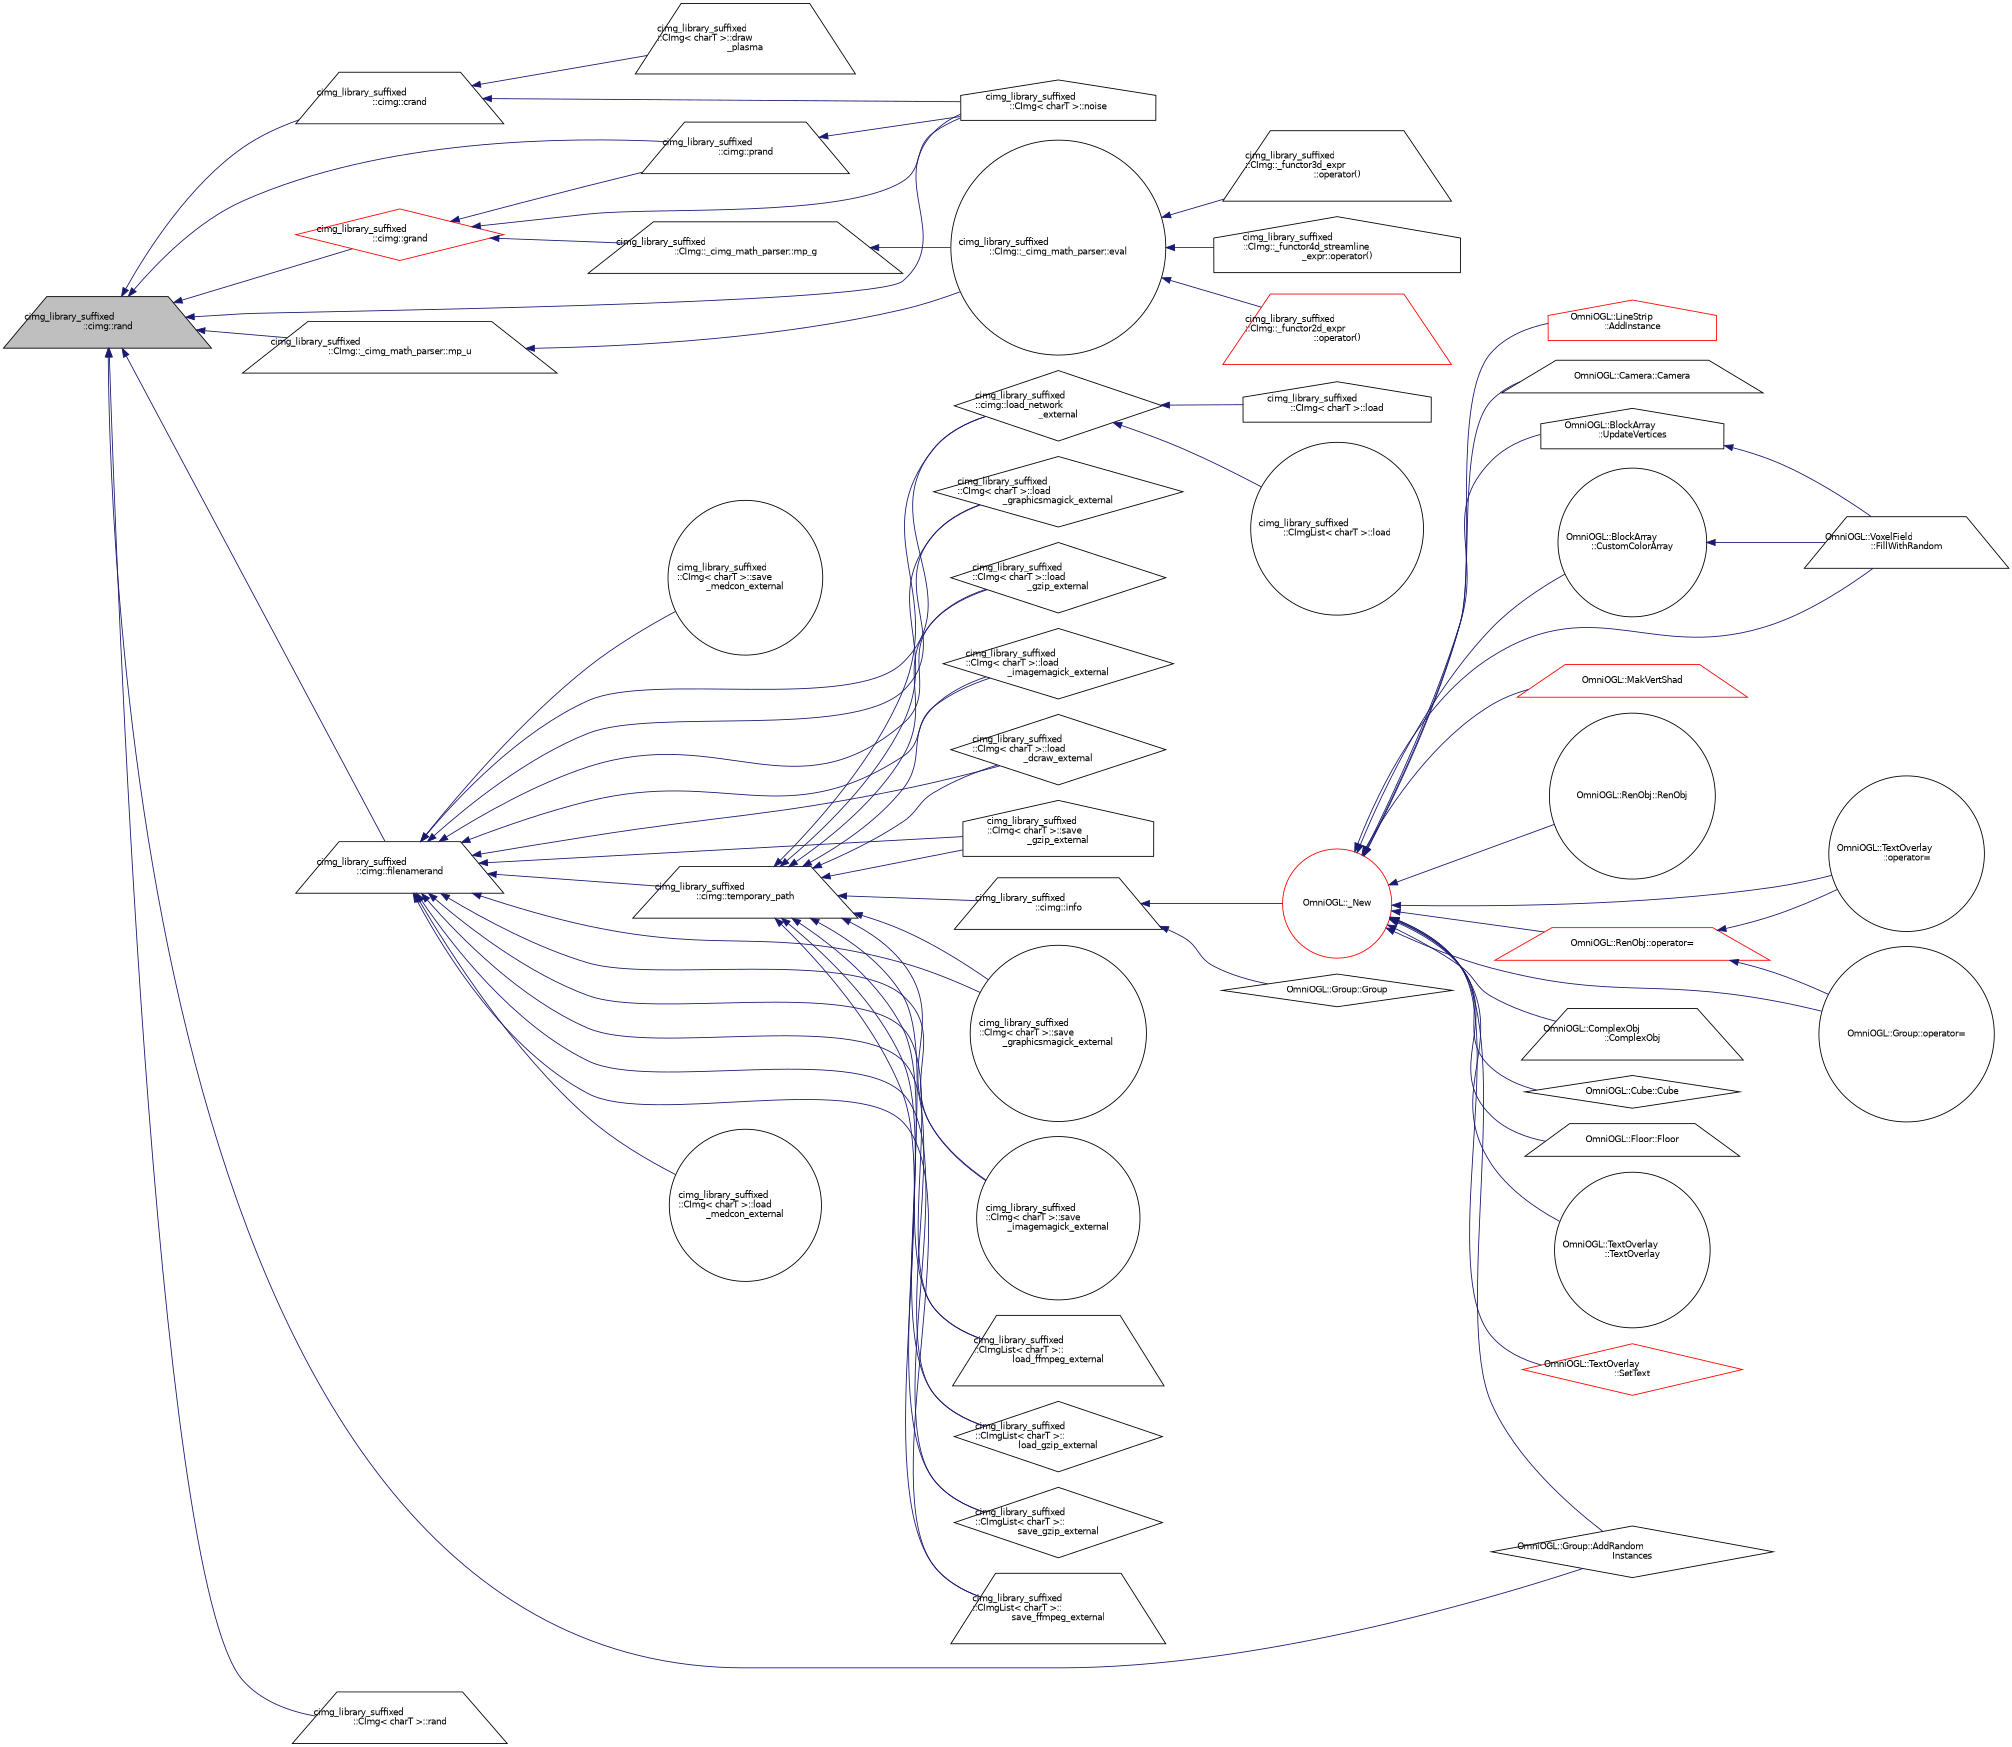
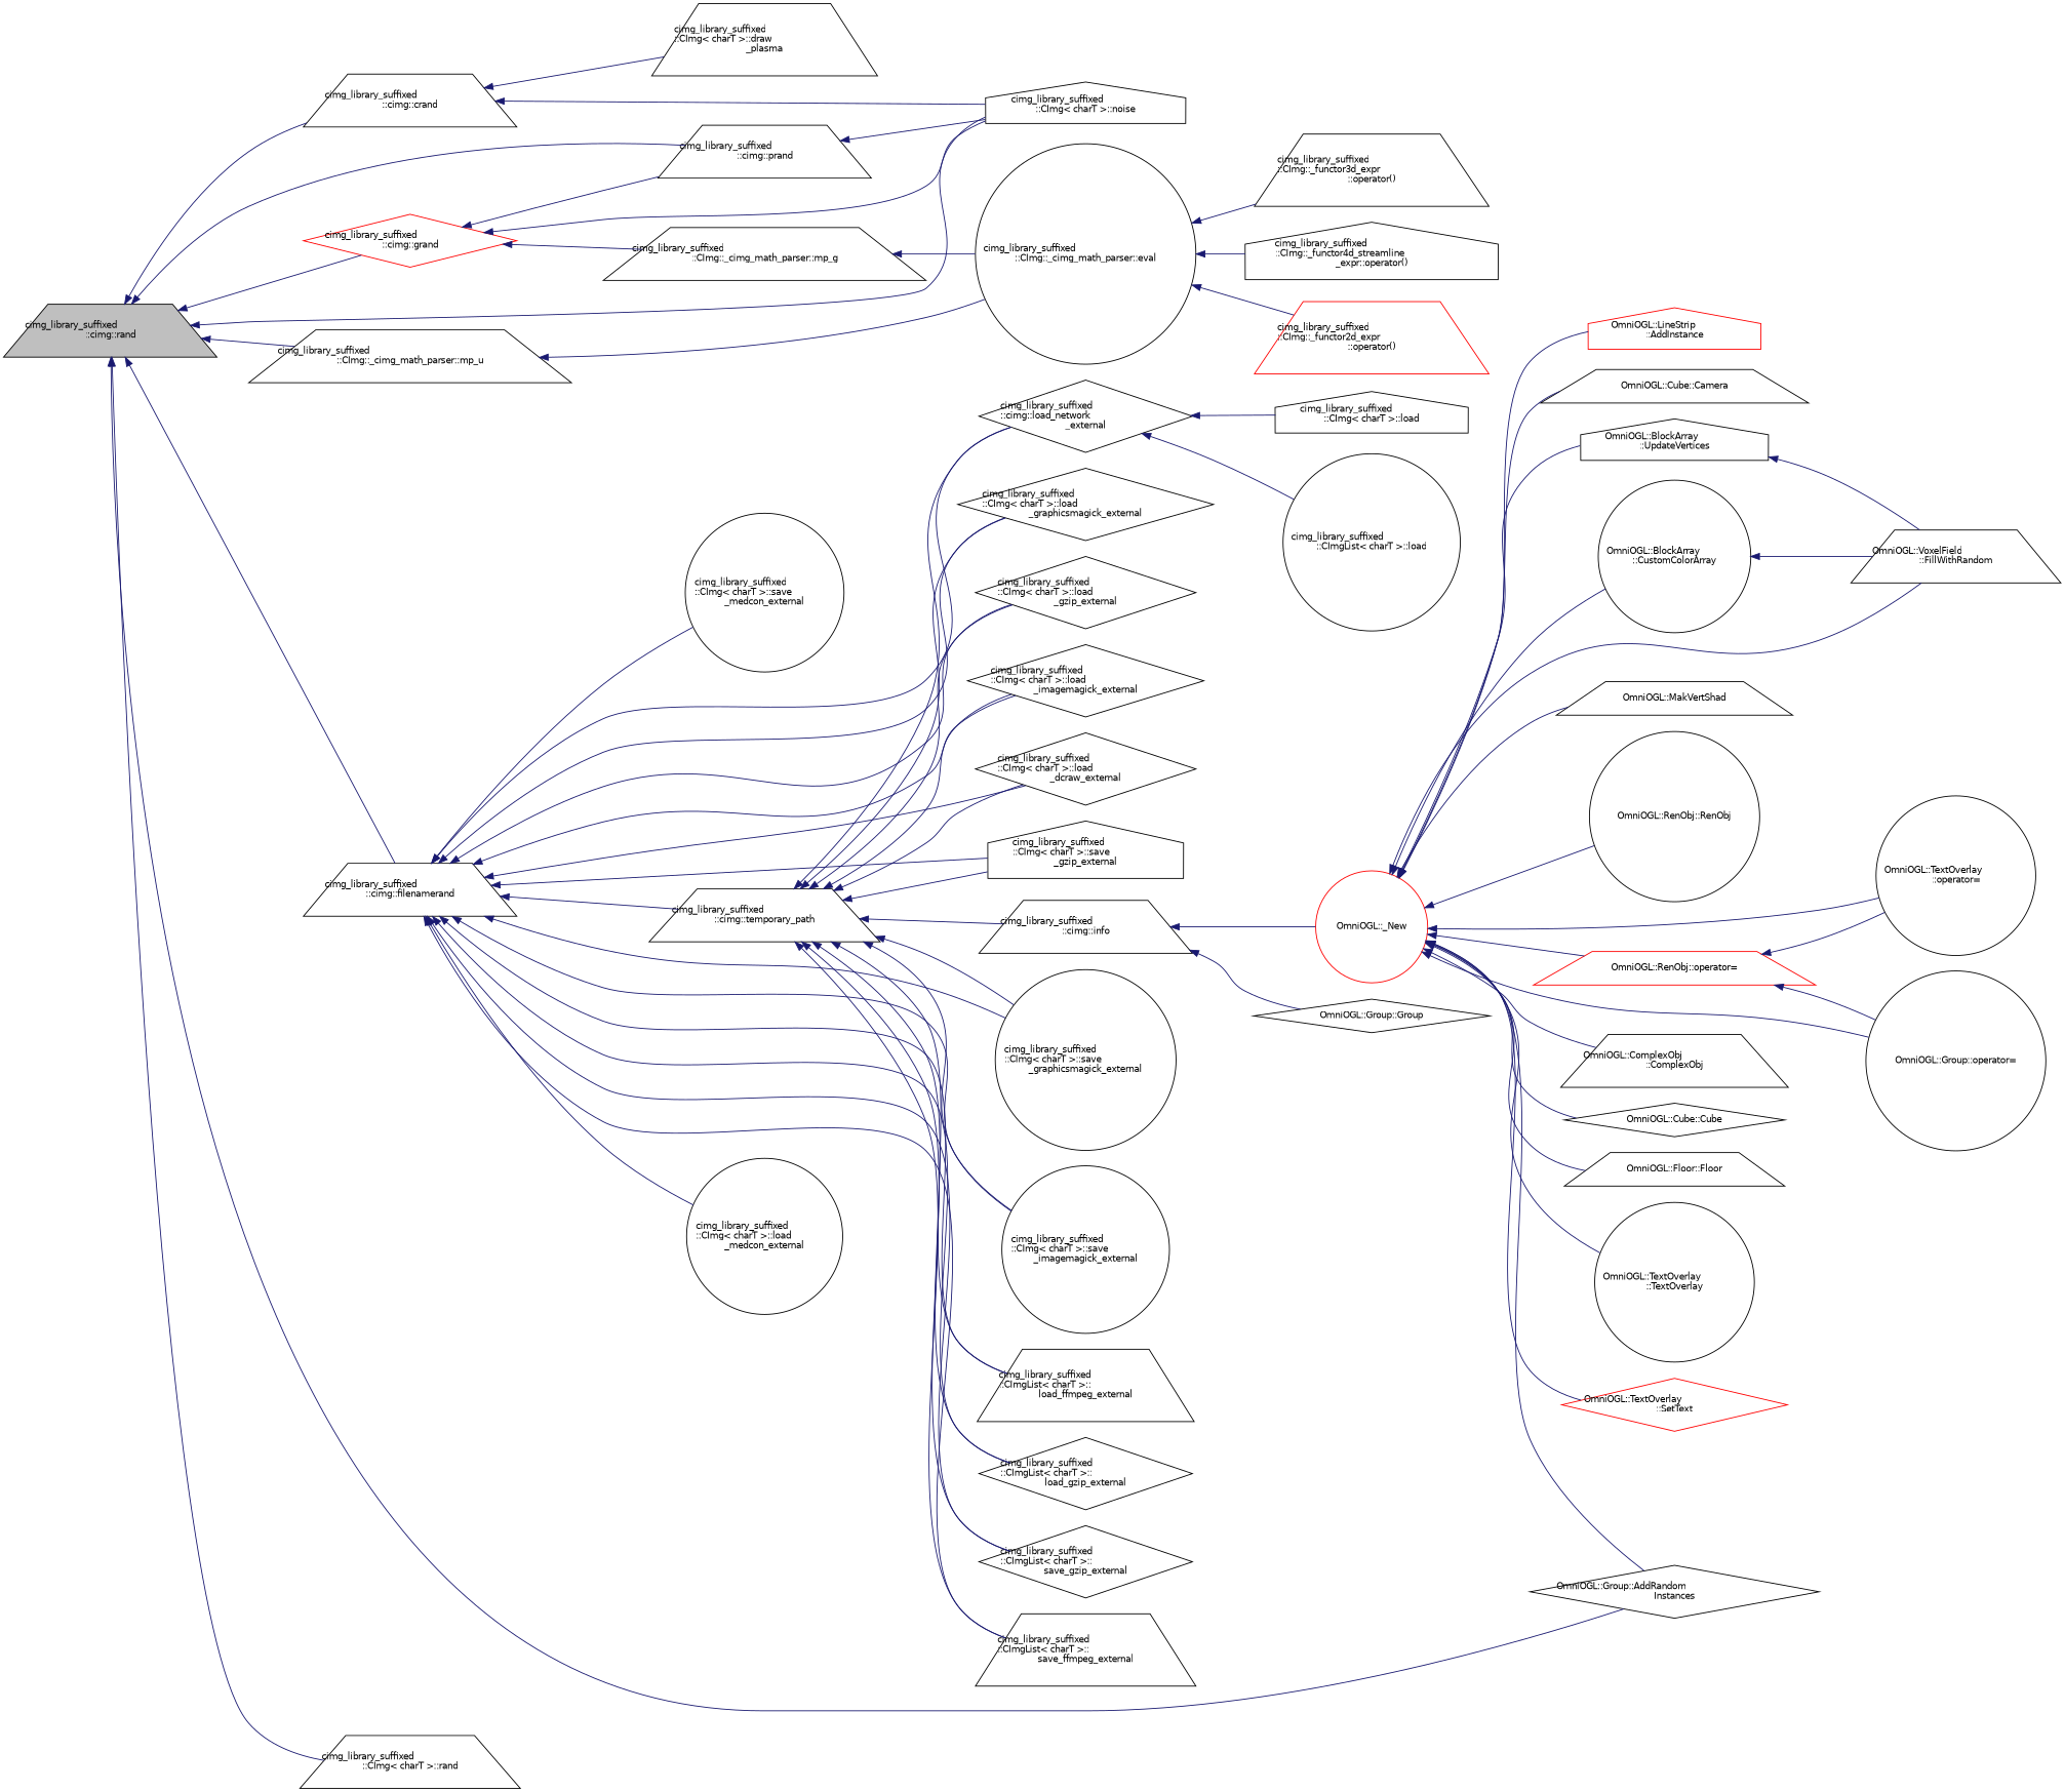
  digraph {
    rankdir=LR
    node [color=black fillcolor=white fontname=Helvetica fontsize=10 shape=trapezium style=filled]
    edge [color=midnightblue dir=back fontname=Helvetica fontsize=10 labelfontname=Helvetica labelfontsize=10 style=solid]
    n1 [fillcolor=grey75 fontcolor=black height=0.2 label="cimg_library_suffixed\l::cimg::rand" width=0.4]
    n2 [height=0.2 label="cimg_library_suffixed\l::cimg::crand" width=0.4]
    n3 [height=0.2 label="cimg_library_suffixed\l::CImg\< charT \>::noise" shape=house width=0.4]
    n4 [color=red height=0.2 label="cimg_library_suffixed\l::cimg::grand" shape=diamond width=0.4]
    n5 [height=0.2 label="cimg_library_suffixed\l::cimg::prand" width=0.4]
    n6 [height=0.2 label="cimg_library_suffixed\l::cimg::filenamerand" width=0.4]
    n7 [height=0.2 label="OmniOGL::Group::AddRandom\lInstances" shape=diamond width=0.4]
    n8 [height=0.2 label="cimg_library_suffixed\l::CImg::_cimg_math_parser::mp_u" width=0.4]
    n9 [height=0.2 label="cimg_library_suffixed\l::CImg\< charT \>::rand" width=0.4]
    n10 [height=0.2 label="cimg_library_suffixed\l::CImg\< charT \>::draw\l_plasma" width=0.4]
    n11 [height=0.2 label="cimg_library_suffixed\l::CImg::_cimg_math_parser::mp_g" width=0.4]
    n12 [height=0.2 label="cimg_library_suffixed\l::cimg::temporary_path" width=0.4]
    n13 [height=0.2 label="cimg_library_suffixed\l::cimg::load_network\l_external" shape=diamond width=0.4]
    n14 [height=0.2 label="cimg_library_suffixed\l::CImg\< charT \>::load\l_graphicsmagick_external" shape=diamond width=0.4]
    n15 [height=0.2 label="cimg_library_suffixed\l::CImg\< charT \>::load\l_gzip_external" shape=diamond width=0.4]
    n16 [height=0.2 label="cimg_library_suffixed\l::CImg\< charT \>::load\l_imagemagick_external" shape=diamond width=0.4]
    n17 [height=0.2 label="cimg_library_suffixed\l::CImg\< charT \>::load\l_dcraw_external" shape=diamond width=0.4]
    n18 [height=0.2 label="cimg_library_suffixed\l::CImg\< charT \>::save\l_gzip_external" shape=house width=0.4]
    n19 [height=0.2 label="cimg_library_suffixed\l::CImg\< charT \>::save\l_graphicsmagick_external" shape=circle width=0.4]
    n20 [height=0.2 label="cimg_library_suffixed\l::CImg\< charT \>::save\l_imagemagick_external" shape=circle width=0.4]
    n21 [height=0.2 label="cimg_library_suffixed\l::CImgList\< charT \>::\lload_ffmpeg_external" width=0.4]
    n22 [height=0.2 label="cimg_library_suffixed\l::CImgList\< charT \>::\lload_gzip_external" shape=diamond width=0.4]
    n23 [height=0.2 label="cimg_library_suffixed\l::CImgList\< charT \>::\lsave_gzip_external" shape=diamond width=0.4]
    n24 [height=0.2 label="cimg_library_suffixed\l::CImgList\< charT \>::\lsave_ffmpeg_external" width=0.4]
    n25 [height=0.2 label="cimg_library_suffixed\l::CImg\< charT \>::load\l_medcon_external" shape=circle width=0.4]
    n26 [height=0.2 label="cimg_library_suffixed\l::CImg\< charT \>::save\l_medcon_external" shape=circle width=0.4]
    n27 [height=0.2 label="cimg_library_suffixed\l::CImg::_cimg_math_parser::eval" shape=circle width=0.4]
    n28 [height=0.2 label="cimg_library_suffixed\l::CImg::_functor4d_streamline\l_expr::operator()" shape=house width=0.4]
    n29 [color=red height=0.2 label="cimg_library_suffixed\l::CImg::_functor2d_expr\l::operator()" width=0.4]
    n30 [height=0.2 label="cimg_library_suffixed\l::CImg::_functor3d_expr\l::operator()" width=0.4]
    n31 [height=0.2 label="cimg_library_suffixed\l::cimg::info" width=0.4]
    n32 [height=0.2 label="cimg_library_suffixed\l::CImg\< charT \>::load" shape=house width=0.4]
    n33 [height=0.2 label="cimg_library_suffixed\l::CImgList\< charT \>::load" shape=circle width=0.4]
    n34 [color=red height=0.2 label="OmniOGL::_New" shape=circle width=0.4]
    n35 [height=0.2 label="OmniOGL::Group::Group" shape=diamond width=0.4]
    n36 [height=0.2 label="OmniOGL::VoxelField\l::FillWithRandom" width=0.4]
-   n37 [color=red height=0.2 label="OmniOGL::MakVertShad" width=0.4]
+   n37 [height=0.2 label="OmniOGL::MakVertShad" width=0.4]
    n38 [height=0.2 label="OmniOGL::RenObj::RenObj" shape=circle width=0.4]
    n39 [color=red height=0.2 label="OmniOGL::RenObj::operator=" width=0.4]
    n40 [height=0.2 label="OmniOGL::TextOverlay\l::operator=" shape=circle width=0.4]
    n41 [height=0.2 label="OmniOGL::Group::operator=" shape=circle width=0.4]
    n42 [height=0.2 label="OmniOGL::ComplexObj\l::ComplexObj" width=0.4]
    n43 [height=0.2 label="OmniOGL::Cube::Cube" shape=diamond width=0.4]
    n44 [height=0.2 label="OmniOGL::Floor::Floor" width=0.4]
    n45 [height=0.2 label="OmniOGL::TextOverlay\l::TextOverlay" shape=circle width=0.4]
    n46 [color=red height=0.2 label="OmniOGL::TextOverlay\l::SetText" shape=diamond width=0.4]
    n47 [color=red height=0.2 label="OmniOGL::LineStrip\l::AddInstance" shape=house width=0.4]
    n48 [height=0.2 label="OmniOGL::BlockArray\l::UpdateVertices" shape=house width=0.4]
    n49 [height=0.2 label="OmniOGL::BlockArray\l::CustomColorArray" shape=circle width=0.4]
-   n50 [height=0.2 label="OmniOGL::Camera::Camera" width=0.4]
+   n50 [height=0.2 label="OmniOGL::Cube::Camera" width=0.4]
    n1 -> n2
    n1 -> n3
    n1 -> n4
    n1 -> n5
    n1 -> n6
    n1 -> n7
    n1 -> n8
    n1 -> n9
    n2 -> n3
    n2 -> n10
    n4 -> n3
    n4 -> n5
    n4 -> n11
    n5 -> n3
    n6 -> n12
    n6 -> n13
    n6 -> n14
    n6 -> n15
    n6 -> n16
    n6 -> n17
    n6 -> n18
    n6 -> n19
    n6 -> n20
    n6 -> n21
    n6 -> n22
    n6 -> n23
    n6 -> n24
    n6 -> n25
    n6 -> n26
    n8 -> n27
    n11 -> n27
    n12 -> n13
    n12 -> n14
    n12 -> n15
    n12 -> n16
    n12 -> n17
    n12 -> n18
    n12 -> n19
    n12 -> n20
    n12 -> n21
    n12 -> n22
    n12 -> n23
    n12 -> n24
    n12 -> n31
    n13 -> n32
    n13 -> n33
    n27 -> n28
    n27 -> n29
    n27 -> n30
    n31 -> n34
    n31 -> n35
    n34 -> n7
    n34 -> n36
    n34 -> n37
    n34 -> n38
    n34 -> n39
    n34 -> n40
    n34 -> n41
    n34 -> n42
    n34 -> n43
    n34 -> n44
    n34 -> n45
    n34 -> n46
    n34 -> n47
    n34 -> n48
    n34 -> n49
    n34 -> n50
    n39 -> n40
    n39 -> n41
    n48 -> n36
    n49 -> n36
  }
